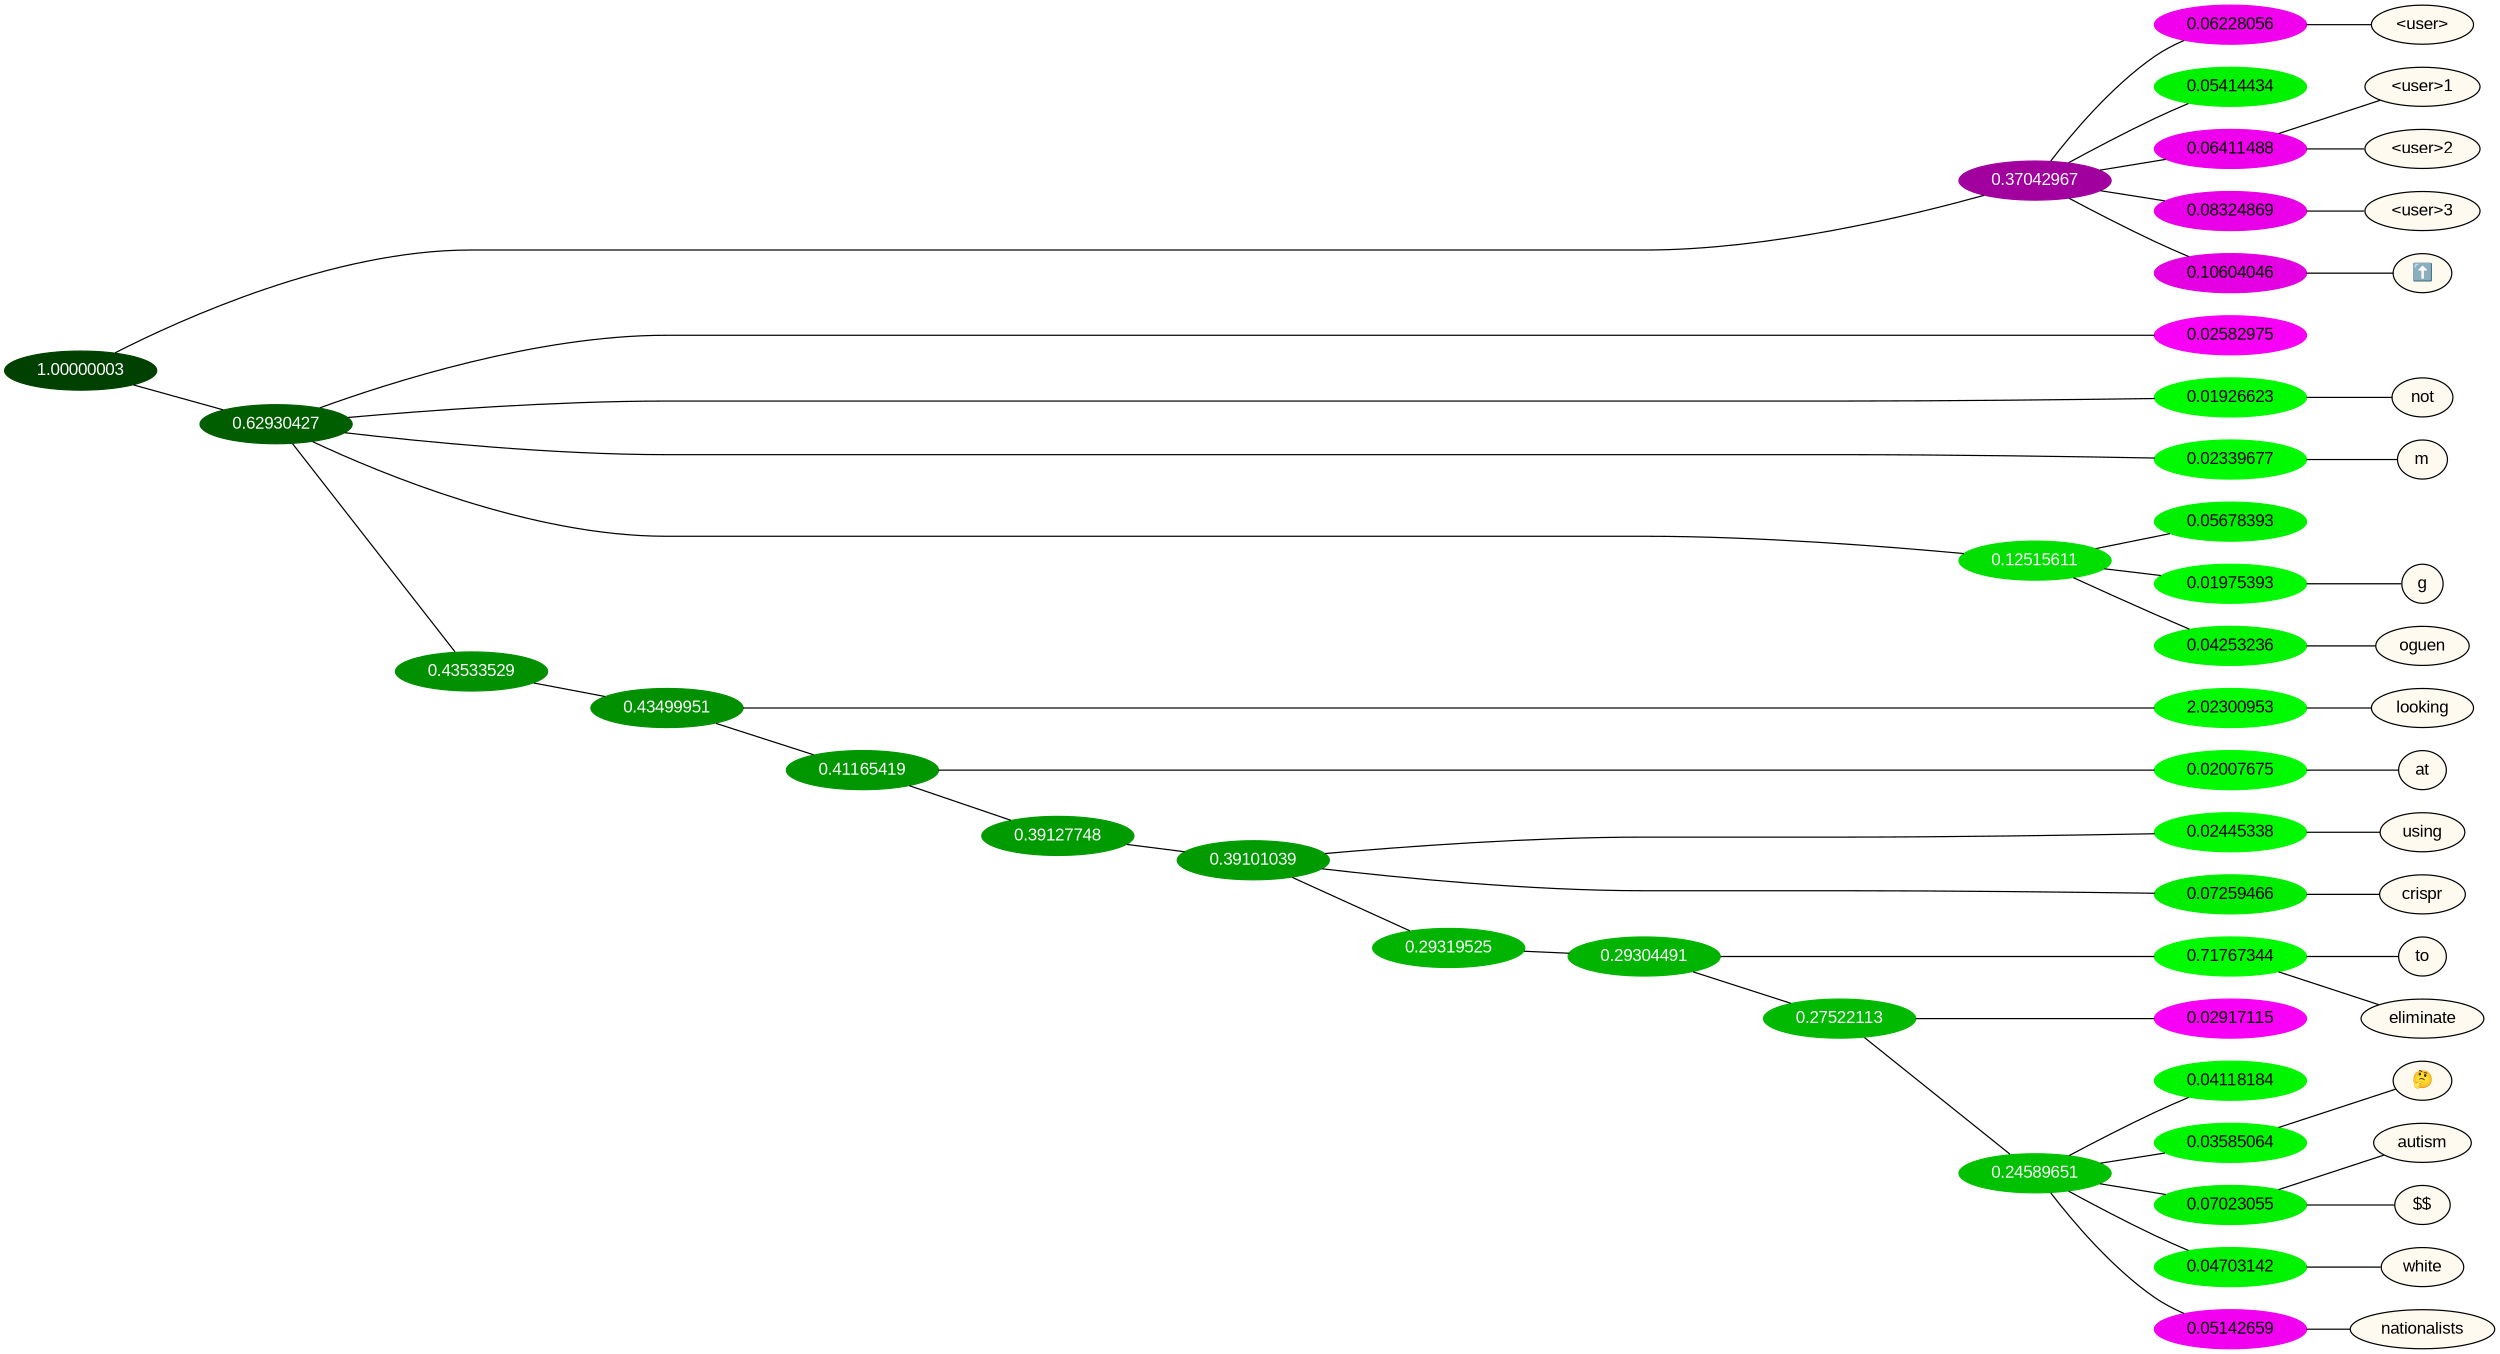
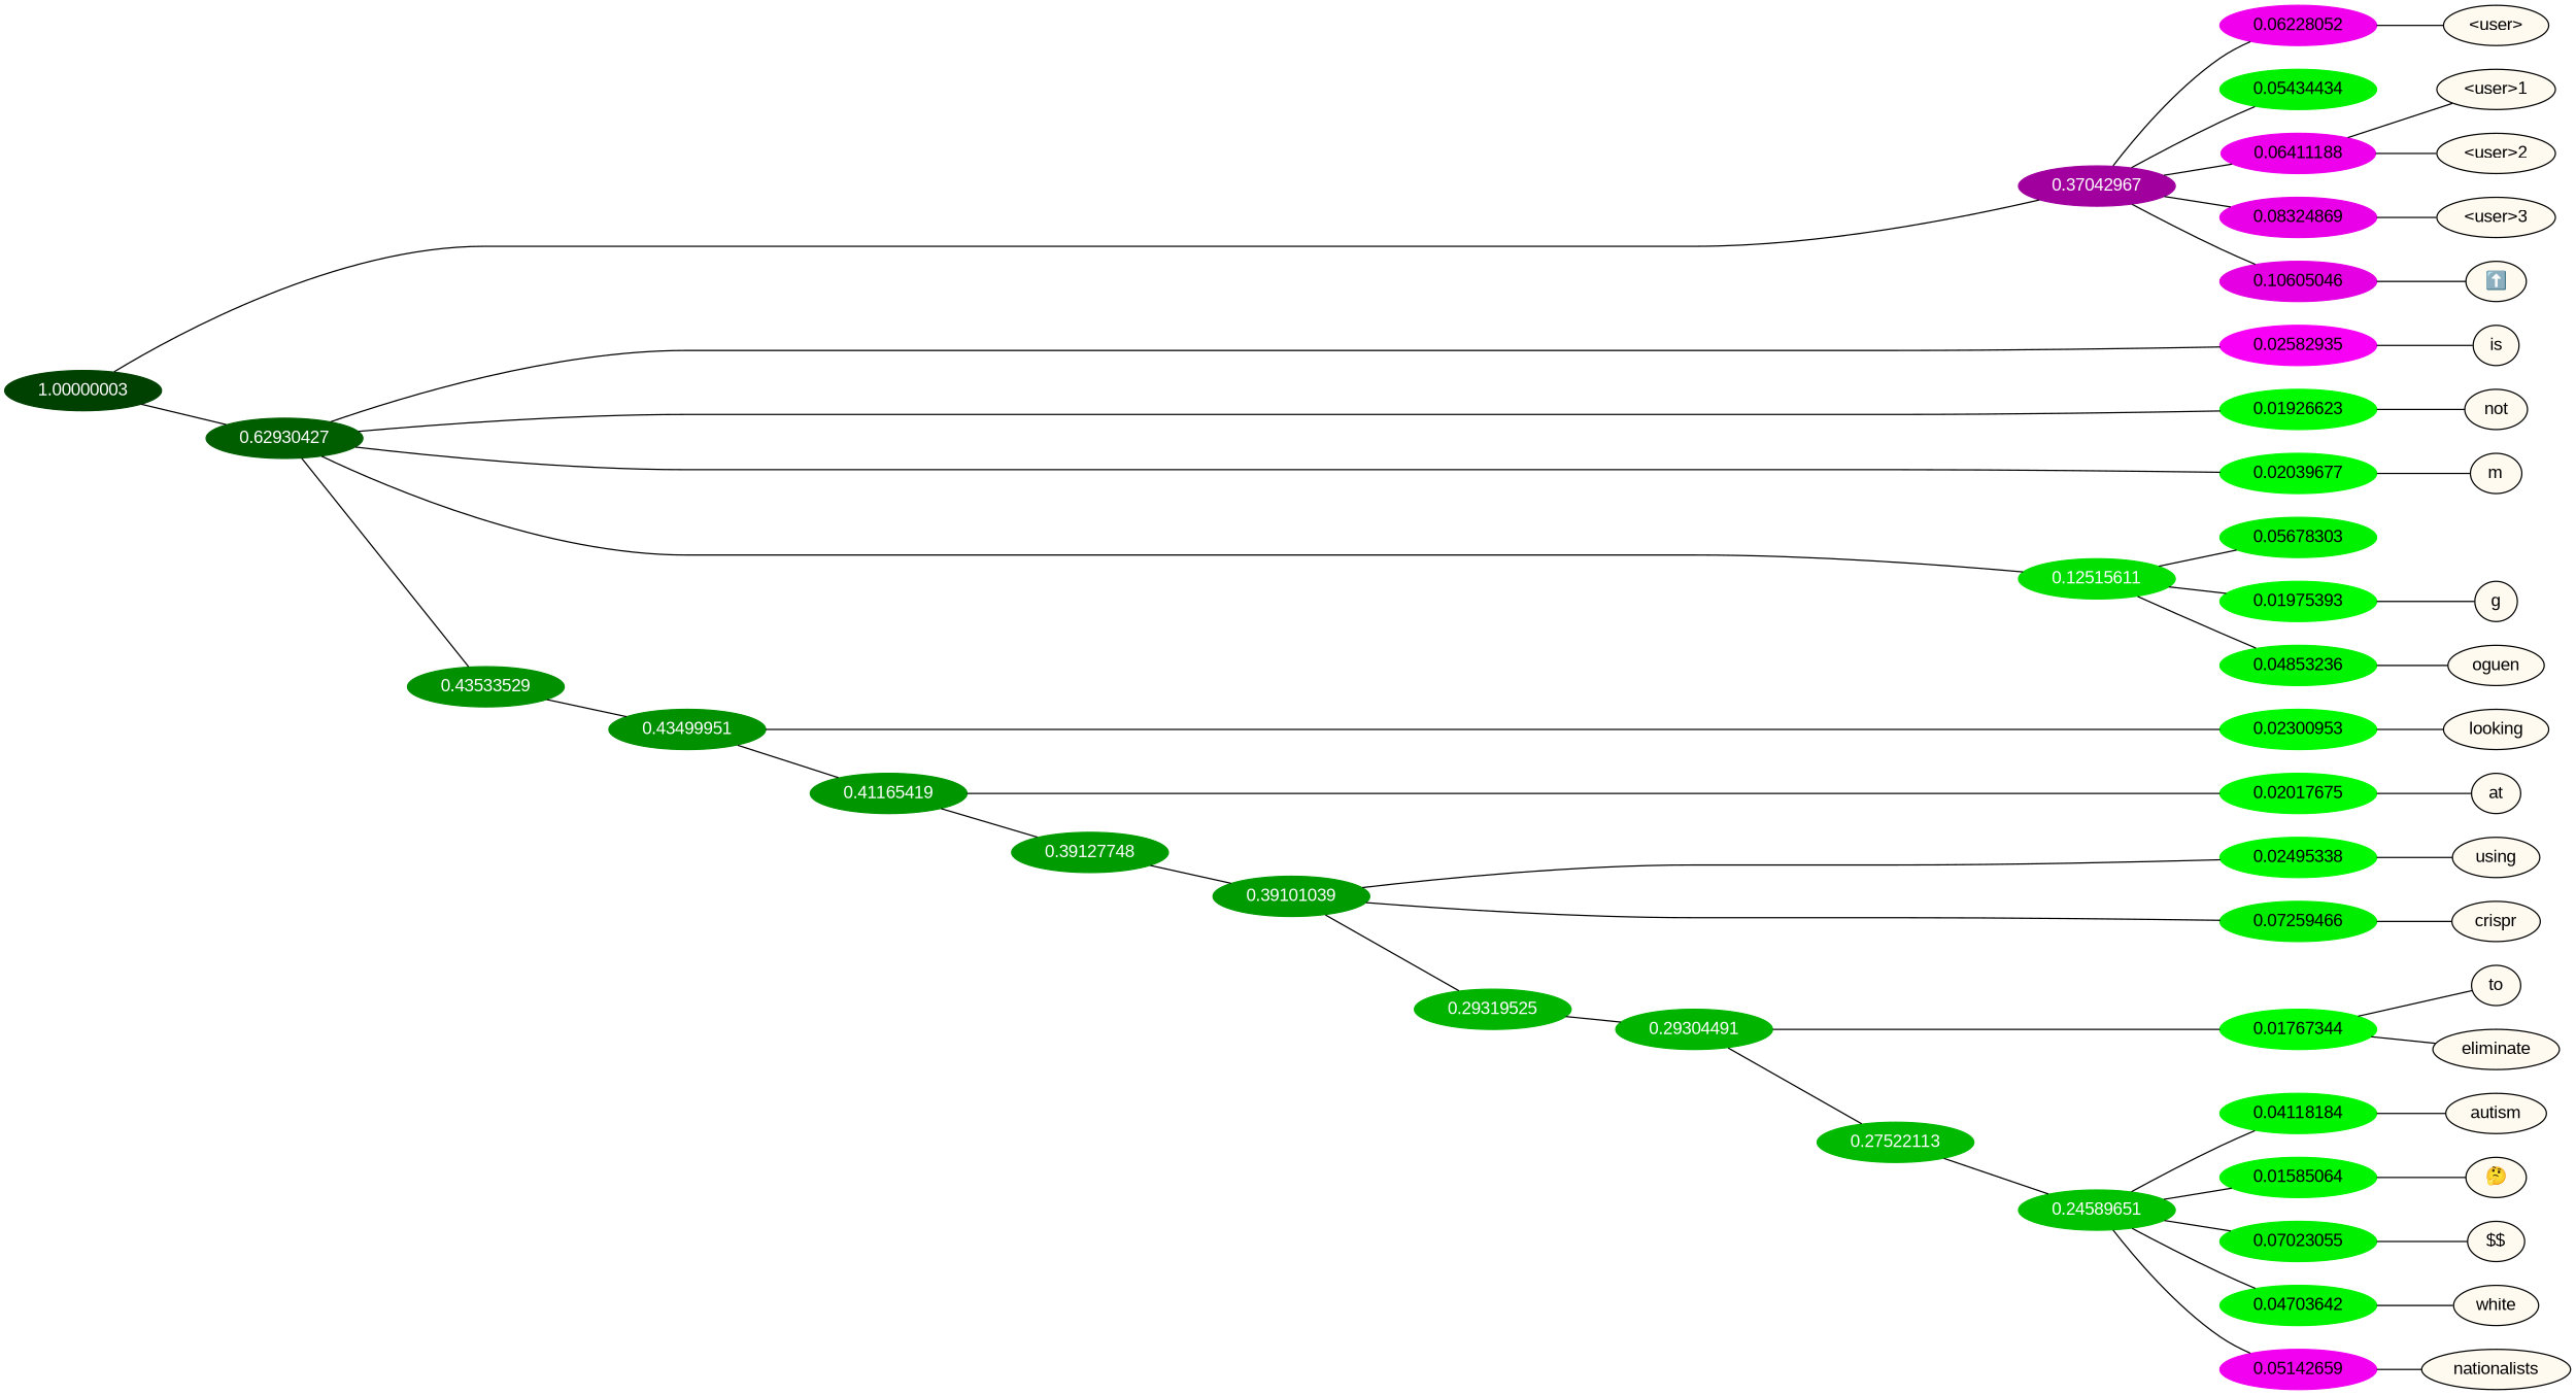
  graph {
    fontname="Liberation Sans"
    rankdir=LR
    node [color=black fontname="Liberation Sans" format=png nodesep=0.001 ordering=out overlap_scaling=0.01 ranksep=0.001 style=filled fontcolor=black]
    edge [fontname="Liberation Sans"]
    n1 [fillcolor=floralwhite height=0.15 label="\<user\>" style="filled,solid" width=0.15 fontcolor=""]
    n2 [fillcolor=floralwhite height=0.15 label="\<user\>1" style="filled,solid" width=0.15 fontcolor=""]
    n3 [fillcolor=floralwhite height=0.15 label="\<user\>2" style="filled,solid" width=0.15 fontcolor=""]
    n4 [fillcolor=floralwhite height=0.15 label="\<user\>3" style="filled,solid" width=0.15 fontcolor=""]
    n5 [fillcolor=floralwhite height=0.15 label="⬆️" style="filled,solid" width=0.15 fontcolor=""]
+   n6 [fillcolor=floralwhite height=0.15 label=is style="filled,solid" width=0.15 fontcolor=""]
    n7 [fillcolor=floralwhite height=0.15 label=not style="filled,solid" width=0.15 fontcolor=""]
    n8 [fillcolor=floralwhite height=0.15 label=m style="filled,solid" width=0.15 fontcolor=""]
    n9 [fillcolor=floralwhite height=0.15 label=g style="filled,solid" width=0.15 fontcolor=""]
    n10 [fillcolor=floralwhite height=0.15 label=oguen style="filled,solid" width=0.15 fontcolor=""]
    n11 [fillcolor=floralwhite height=0.15 label=looking style="filled,solid" width=0.15 fontcolor=""]
    n12 [fillcolor=floralwhite height=0.15 label=at style="filled,solid" width=0.15 fontcolor=""]
    n13 [fillcolor=floralwhite height=0.15 label=using style="filled,solid" width=0.15 fontcolor=""]
    n14 [fillcolor=floralwhite height=0.15 label=crispr style="filled,solid" width=0.15 fontcolor=""]
    n15 [fillcolor=floralwhite height=0.15 label=to style="filled,solid" width=0.15 fontcolor=""]
    n16 [fillcolor=floralwhite height=0.15 label=eliminate style="filled,solid" width=0.15 fontcolor=""]
    n17 [fillcolor=floralwhite height=0.15 label=autism style="filled,solid" width=0.15 fontcolor=""]
    n18 [fillcolor=floralwhite height=0.15 label="🤔" style="filled,solid" width=0.15 fontcolor=""]
    n19 [fillcolor=floralwhite height=0.15 label="$$" style="filled,solid" width=0.15 fontcolor=""]
    n20 [fillcolor=floralwhite height=0.15 label=white style="filled,solid" width=0.15 fontcolor=""]
    n21 [fillcolor=floralwhite height=0.15 label=nationalists style="filled,solid" width=0.15 fontcolor=""]
-   n22 [color="0.835 1.000 0.938" height=0.15 label=0.06228056 width=0.15]
-   n23 [color="0.334 1.000 0.946" height=0.15 label=0.05414434 width=0.15]
-   n24 [color="0.835 1.000 0.936" height=0.15 label=0.06411488 width=0.15]
+   n22 [color="0.835 1.000 0.938" height=0.15 label=0.06228052 width=0.15]
+   n23 [color="0.334 1.000 0.946" height=0.15 label=0.05434434 width=0.15]
+   n24 [color="0.835 1.000 0.936" height=0.15 label=0.06411188 width=0.15]
    n25 [color="0.835 1.000 0.917" height=0.15 label=0.08324869 width=0.15]
-   n26 [color="0.835 1.000 0.894" height=0.15 label=0.10604046 width=0.15]
-   n27 [color="0.835 1.000 0.974" height=0.15 label=0.02582975 width=0.15]
+   n26 [color="0.835 1.000 0.894" height=0.15 label=0.10605046 width=0.15]
+   n27 [color="0.835 1.000 0.974" height=0.15 label=0.02582935 width=0.15]
    n28 [color="0.334 1.000 0.981" height=0.15 label=0.01926623 width=0.15]
-   n29 [color="0.334 1.000 0.977" height=0.15 label=0.02339677 width=0.15]
-   n30 [color="0.334 1.000 0.943" height=0.15 label=0.05678393 width=0.15]
+   n29 [color="0.334 1.000 0.977" height=0.15 label=0.02039677 width=0.15]
+   n30 [color="0.334 1.000 0.943" height=0.15 label=0.05678303 width=0.15]
    n31 [color="0.334 1.000 0.980" height=0.15 label=0.01975393 width=0.15]
-   n32 [color="0.334 1.000 0.951" height=0.15 label=0.04253236 width=0.15]
-   n33 [color="0.334 1.000 0.977" height=0.15 label=2.02300953 width=0.15]
-   n34 [color="0.334 1.000 0.980" height=0.15 label=0.02007675 width=0.15]
-   n35 [color="0.334 1.000 0.975" height=0.15 label=0.02445338 width=0.15]
+   n32 [color="0.334 1.000 0.951" height=0.15 label=0.04853236 width=0.15]
+   n33 [color="0.334 1.000 0.977" height=0.15 label=0.02300953 width=0.15]
+   n34 [color="0.334 1.000 0.980" height=0.15 label=0.02017675 width=0.15]
+   n35 [color="0.334 1.000 0.975" height=0.15 label=0.02495338 width=0.15]
    n36 [color="0.334 1.000 0.927" height=0.15 label=0.07259466 width=0.15]
-   n37 [color="0.334 1.000 0.982" height=0.15 label=0.71767344 width=0.15]
-   n38 [color="0.835 1.000 0.971" height=0.15 label=0.02917115 width=0.15]
+   n37 [color="0.334 1.000 0.982" height=0.15 label=0.01767344 width=0.15]
    n39 [color="0.334 1.000 0.959" height=0.15 label=0.04118184 width=0.15]
-   n40 [color="0.334 1.000 0.964" height=0.15 label=0.03585064 width=0.15]
+   n40 [color="0.334 1.000 0.964" height=0.15 label=0.01585064 width=0.15]
    n41 [color="0.334 1.000 0.930" height=0.15 label=0.07023055 width=0.15]
-   n42 [color="0.334 1.000 0.953" height=0.15 label=0.04703142 width=0.15]
+   n42 [color="0.334 1.000 0.953" height=0.15 label=0.04703642 width=0.15]
    n43 [color="0.835 1.000 0.949" height=0.15 label=0.05142659 width=0.15]
    n44 [color="0.334 1.000 0.250" fontcolor=grey99 height=0.15 label=1.00000003 width=0.15]
    n45 [color="0.835 1.000 0.630" fontcolor=grey99 height=0.15 label=0.37042967 width=0.15]
    n46 [color="0.334 1.000 0.371" fontcolor=grey99 height=0.15 label=0.62930427 width=0.15]
    n47 [color="0.334 1.000 0.875" fontcolor=grey99 height=0.15 label=0.12515611 width=0.15]
    n48 [color="0.334 1.000 0.565" fontcolor=grey99 height=0.15 label=0.43533529 width=0.15]
    n49 [color="0.334 1.000 0.565" fontcolor=grey99 height=0.15 label=0.43499951 width=0.15]
    n50 [color="0.334 1.000 0.588" fontcolor=grey99 height=0.15 label=0.41165419 width=0.15]
    n51 [color="0.334 1.000 0.609" fontcolor=grey99 height=0.15 label=0.39127748 width=0.15]
    n52 [color="0.334 1.000 0.609" fontcolor=grey99 height=0.15 label=0.39101039 width=0.15]
    n53 [color="0.334 1.000 0.707" fontcolor=grey99 height=0.15 label=0.29319525 width=0.15]
    n54 [color="0.334 1.000 0.707" fontcolor=grey99 height=0.15 label=0.29304491 width=0.15]
    n55 [color="0.334 1.000 0.725" fontcolor=grey99 height=0.15 label=0.27522113 width=0.15]
    n56 [color="0.334 1.000 0.754" fontcolor=grey99 height=0.15 label=0.24589651 width=0.15]
    subgraph sub_1 {
      rank=same
      n1
      n2
      n3
      n4
      n5
+     n6
      n7
      n8
      n9
      n10
      n11
      n12
      n13
      n14
      n15
      n16
      n17
      n18
      n19
      n20
      n21
    }
    subgraph sub_2 {
      rank=same
      n22
      n23
      n24
      n25
      n26
      n27
      n28
      n29
      n30
      n31
      n32
      n33
      n34
      n35
      n36
      n37
-     n38
      n39
      n40
      n41
      n42
      n43
    }
    n22 -- n1
    n24 -- n2
    n24 -- n3
    n25 -- n4
    n26 -- n5
+   n27 -- n6
    n28 -- n7
    n29 -- n8
    n31 -- n9
    n32 -- n10
    n33 -- n11
    n34 -- n12
    n35 -- n13
    n36 -- n14
    n37 -- n15
    n37 -- n16
-   n41 -- n17
+   n39 -- n17
    n40 -- n18
    n41 -- n19
    n42 -- n20
    n43 -- n21
    n44 -- n45
    n44 -- n46
    n45 -- n22
    n45 -- n23
    n45 -- n24
    n45 -- n25
    n45 -- n26
    n46 -- n27
    n46 -- n28
    n46 -- n29
    n46 -- n47
    n46 -- n48
    n47 -- n30
    n47 -- n31
    n47 -- n32
    n48 -- n49
    n49 -- n33
    n49 -- n50
    n50 -- n34
    n50 -- n51
    n51 -- n52
    n52 -- n35
    n52 -- n36
    n52 -- n53
    n53 -- n54
    n54 -- n37
    n54 -- n55
-   n55 -- n38
    n55 -- n56
    n56 -- n39
    n56 -- n40
    n56 -- n41
    n56 -- n42
    n56 -- n43
  }
